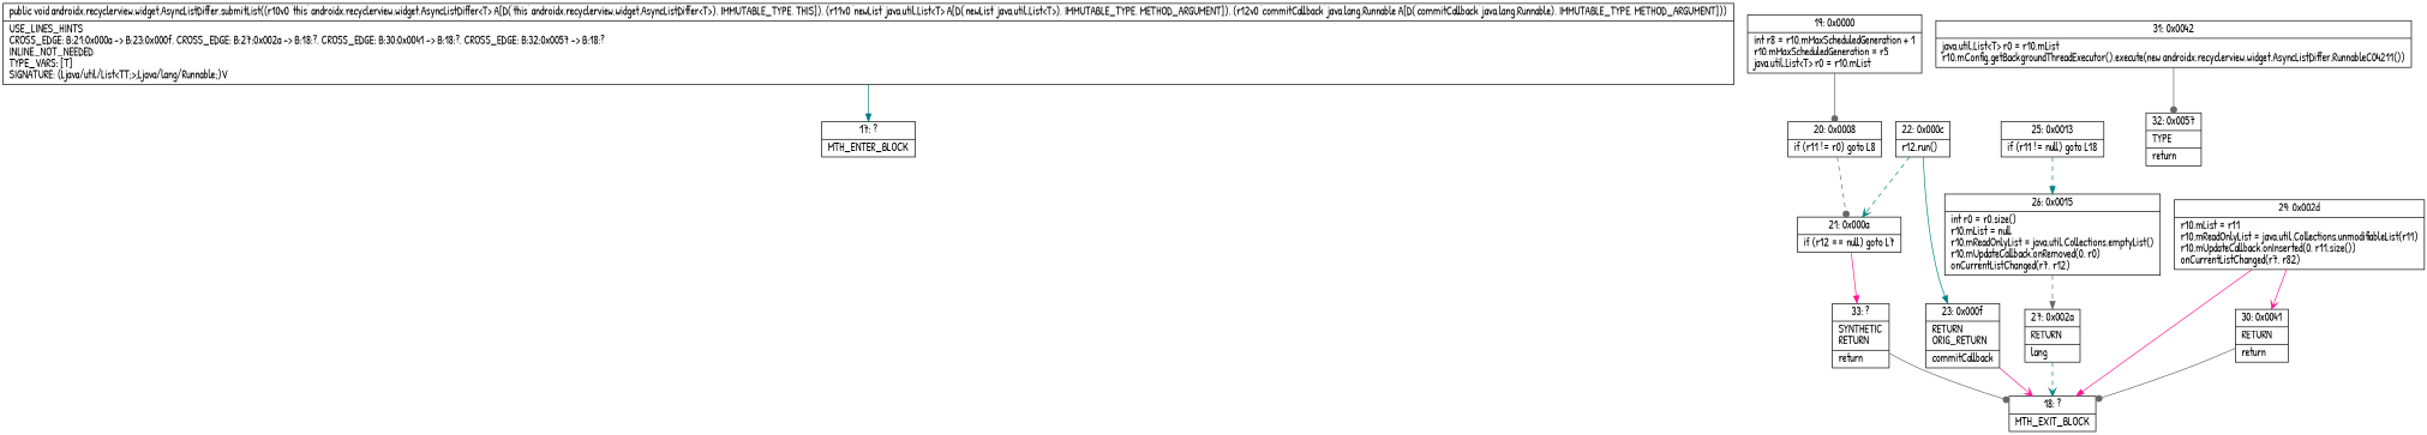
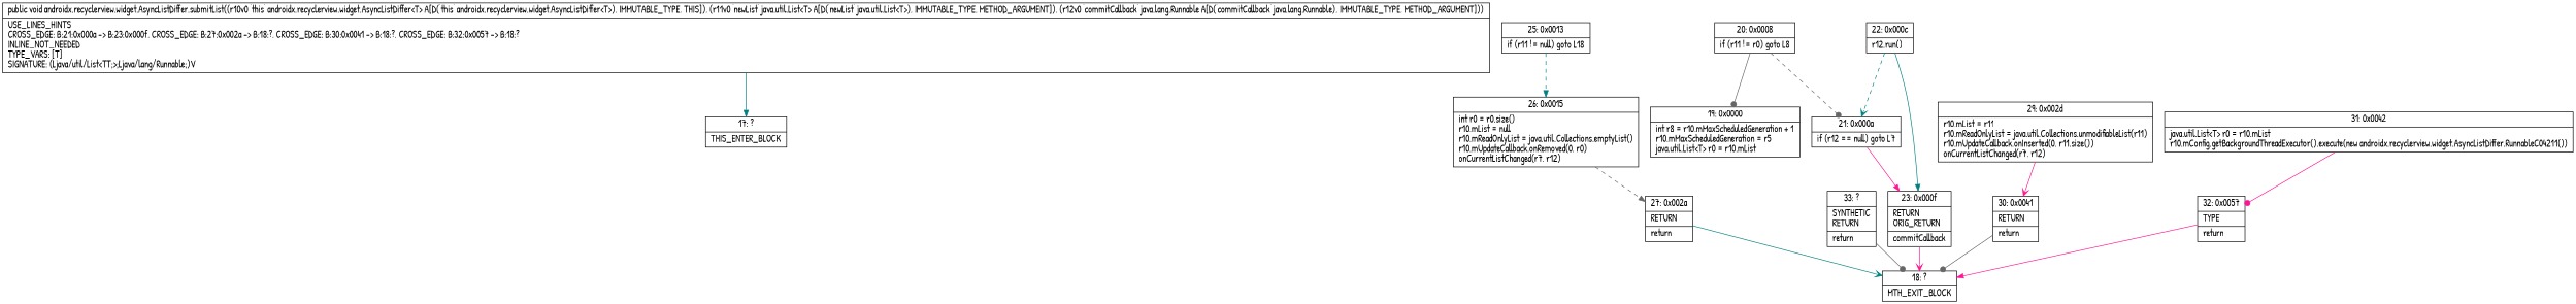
  digraph {
    fontname="Patrick Hand"
    node [fontname="Patrick Hand" shape=record]
    edge [arrowhead=normal color=gray40 fontname="Patrick Hand"]
-   n1 [label="{17\:\ ?|MTH_ENTER_BLOCK\l}"]
+   n1 [label="{17\:\ ?|THIS_ENTER_BLOCK\l}"]
    n2 [label="{19\:\ 0x0000|int r8 = r10.mMaxScheduledGeneration + 1\lr10.mMaxScheduledGeneration = r5\ljava.util.List\<T\> r0 = r10.mList\l}"]
    n3 [label="{20\:\ 0x0008|if (r11 != r0) goto L8\l}"]
    n4 [label="{21\:\ 0x000a|if (r12 == null) goto L7\l}"]
    n5 [label="{33\:\ ?|SYNTHETIC\lRETURN\l|return\l}"]
    n6 [label="{22\:\ 0x000c|r12.run()\l}"]
    n7 [label="{23\:\ 0x000f|RETURN\lORIG_RETURN\l|commitCallback\l}"]
    n8 [label="{18\:\ ?|MTH_EXIT_BLOCK\l}"]
    n9 [label="{25\:\ 0x0013|if (r11 != null) goto L18\l}"]
    n10 [label="{26\:\ 0x0015|int r0 = r0.size()\lr10.mList = null\lr10.mReadOnlyList = java.util.Collections.emptyList()\lr10.mUpdateCallback.onRemoved(0, r0)\lonCurrentListChanged(r7, r12)\l}"]
-   n11 [label="{27\:\ 0x002a|RETURN\l|lang\l}"]
-   n12 [label="{29\:\ 0x002d|r10.mList = r11\lr10.mReadOnlyList = java.util.Collections.unmodifiableList(r11)\lr10.mUpdateCallback.onInserted(0, r11.size())\lonCurrentListChanged(r7, r82)\l}"]
+   n11 [label="{27\:\ 0x002a|RETURN\l|return\l}"]
+   n12 [label="{29\:\ 0x002d|r10.mList = r11\lr10.mReadOnlyList = java.util.Collections.unmodifiableList(r11)\lr10.mUpdateCallback.onInserted(0, r11.size())\lonCurrentListChanged(r7, r12)\l}"]
    n13 [label="{30\:\ 0x0041|RETURN\l|return\l}"]
    n14 [label="{31\:\ 0x0042|java.util.List\<T\> r0 = r10.mList\lr10.mConfig.getBackgroundThreadExecutor().execute(new androidx.recyclerview.widget.AsyncListDiffer.RunnableC04211())\l}"]
    n15 [label="{32\:\ 0x0057|TYPE\l|return\l}"]
    n16 [label="{public void androidx.recyclerview.widget.AsyncListDiffer.submitList((r10v0 'this' androidx.recyclerview.widget.AsyncListDiffer\<T\> A[D('this' androidx.recyclerview.widget.AsyncListDiffer\<T\>), IMMUTABLE_TYPE, THIS]), (r11v0 'newList' java.util.List\<T\> A[D('newList' java.util.List\<T\>), IMMUTABLE_TYPE, METHOD_ARGUMENT]), (r12v0 'commitCallback' java.lang.Runnable A[D('commitCallback' java.lang.Runnable), IMMUTABLE_TYPE, METHOD_ARGUMENT]))  | USE_LINES_HINTS\lCROSS_EDGE: B:21:0x000a \-\> B:23:0x000f, CROSS_EDGE: B:27:0x002a \-\> B:18:?, CROSS_EDGE: B:30:0x0041 \-\> B:18:?, CROSS_EDGE: B:32:0x0057 \-\> B:18:?\lINLINE_NOT_NEEDED\lTYPE_VARS: [T]\lSIGNATURE: (Ljava\/util\/List\<TT;\>;Ljava\/lang\/Runnable;)V\l}"]
-   n2 -> n3 [arrowhead=dot]
+   n3 -> n2 [arrowhead=dot]
    n3 -> n4 [arrowhead=dot style=dashed]
-   n4 -> n5 [color=deeppink]
+   n4 -> n7 [color=deeppink]
    n5 -> n8 [arrowhead=dot]
    n6 -> n4 [arrowhead=vee color=teal style=dashed]
    n6 -> n7 [color=teal]
    n7 -> n8 [arrowhead=vee color=deeppink]
    n9 -> n10 [color=teal style=dashed]
    n10 -> n11 [style=dashed]
-   n11 -> n8 [arrowhead=vee color=teal style=dashed]
+   n11 -> n8 [arrowhead=vee color=teal]
    n12 -> n13 [arrowhead=vee color=deeppink]
    n13 -> n8 [arrowhead=dot]
-   n14 -> n15 [arrowhead=dot]
-   n12 -> n8 [color=deeppink]
+   n14 -> n15 [arrowhead=dot color=deeppink]
+   n15 -> n8 [color=deeppink]
    n16 -> n1 [color=teal]
  }
